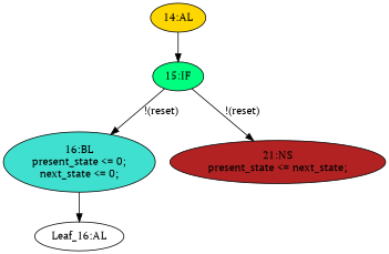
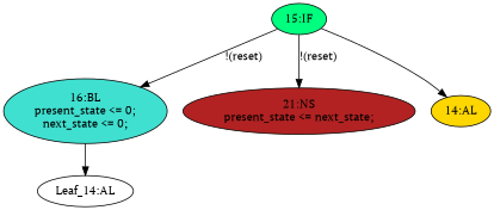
  strict digraph {
    fontname="PT Serif"
    node [fontname="PT Serif" statements="[]" style=filled]
    edge [cond="['reset']" fontname="PT Serif" lineno=15]
    n1 [ast="<pyverilog.vparser.ast.IfStatement object at 0x7f01bbdc6d10>" fillcolor=springgreen label="15:IF" typ=IfStatement]
    n2 [ast="<pyverilog.vparser.ast.Block object at 0x7f01bbdc1090>" fillcolor=turquoise label="16:BL\npresent_state <= 0;\nnext_state <= 0;" statements="[<pyverilog.vparser.ast.NonblockingSubstitution object at 0x7f01bbdc10d0>, <pyverilog.vparser.ast.NonblockingSubstitution object at 0x7f01bbdc1250>]" typ=Block]
    n3 [ast="<pyverilog.vparser.ast.NonblockingSubstitution object at 0x7f01bbdc6e50>" fillcolor=firebrick label="21:NS\npresent_state <= next_state;" statements="[<pyverilog.vparser.ast.NonblockingSubstitution object at 0x7f01bbdc6e50>]" typ=NonblockingSubstitution]
-   n4 [def_var="['present_state', 'next_state']" label="Leaf_16:AL" statements="" style=""]
+   n4 [def_var="['present_state', 'next_state']" label="Leaf_14:AL" statements="" style=""]
    n5 [ast="<pyverilog.vparser.ast.Always object at 0x7f01bbdc13d0>" clk_sens=True fillcolor=gold label="14:AL" sens="['clk', 'reset']" typ=Always use_var="['reset', 'next_state']"]
    n1 -> n2 [label="!(reset)"]
    n1 -> n3 [label="!(reset)"]
    n2 -> n4 [cond="[]" lineno=None]
-   n5 -> n1 [cond="[]" lineno=None]
+   n1 -> n5 [cond="[]" lineno=None]
  }
